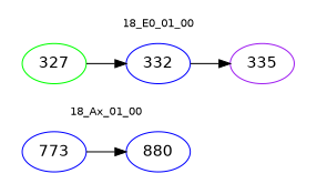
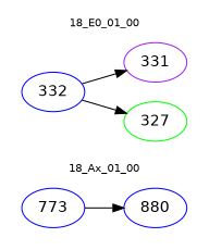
  digraph {
    fontname="DejaVu Sans"
    rankdir=LR
    node [color=blue fontname="DejaVu Sans"]
    edge [color=black fontname="DejaVu Sans"]
    n1 [label=773]
    n2 [label=880]
    n3 [label=332]
    n4 [color=green label=327]
-   n5 [color=purple label=335]
+   n5 [color=purple label=331]
    subgraph cluster_1 {
      color=white
      fontsize=10
      label="18_Ax_01_00"
      n1
      n2
    }
    subgraph cluster_2 {
      color=white
      fontsize=10
      label="18_E0_01_00"
      n3
      n4
      n5
    }
    n1 -> n2
-   n4 -> n3
+   n3 -> n4
    n3 -> n5
  }
